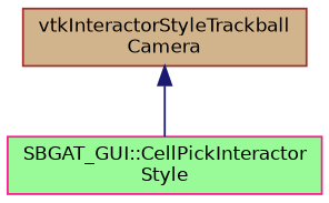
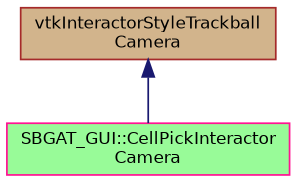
  digraph {
    node [fontname=Helvetica fontsize=10 shape=record style=filled]
-   n1 [color=deeppink fillcolor=palegreen fontcolor=black height=0.2 label="SBGAT_GUI::CellPickInteractor\lStyle" width=0.4]
+   n1 [color=deeppink fillcolor=palegreen fontcolor=black height=0.2 label="SBGAT_GUI::CellPickInteractor\lCamera" width=0.4]
    n2 [color=brown fillcolor=tan height=0.2 label="vtkInteractorStyleTrackball\lCamera" width=0.4]
    n2 -> n1 [color=midnightblue dir=back fontname=Helvetica fontsize=10 labelfontname=Helvetica labelfontsize=10 style=solid]
  }
